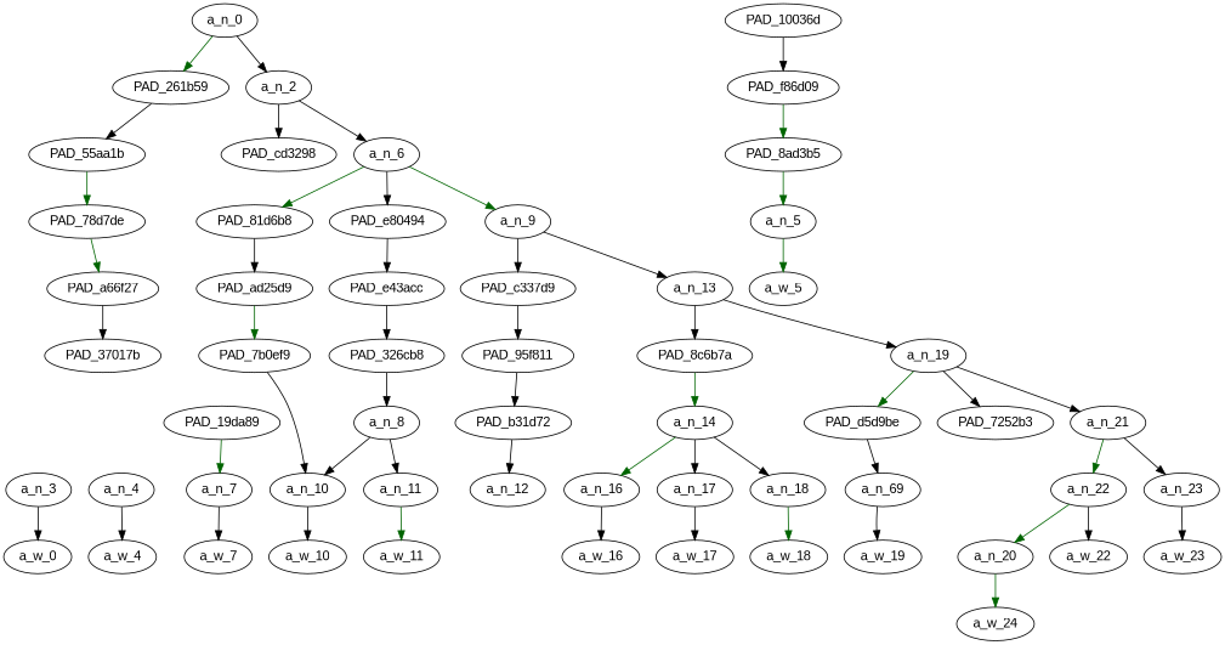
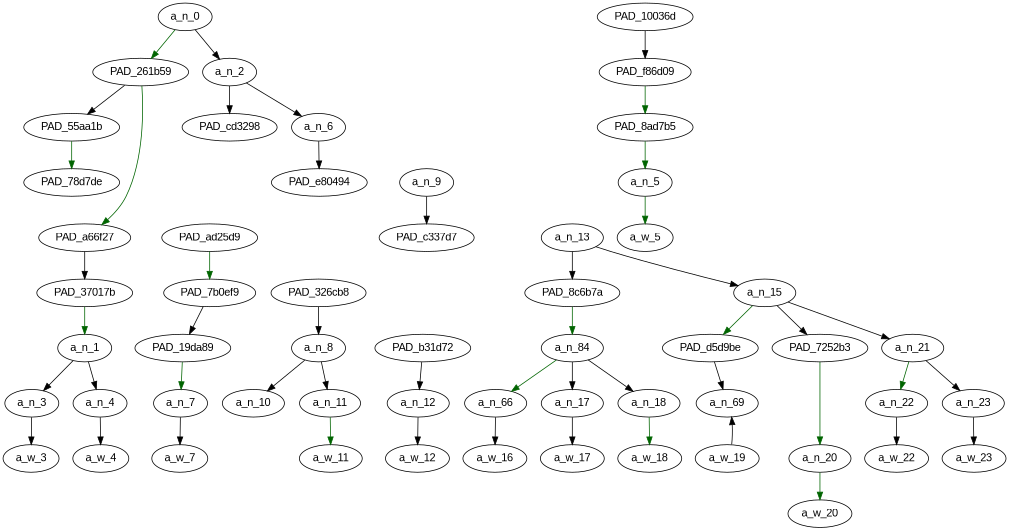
  strict digraph {
    fontname="Liberation Sans"
    node [div_dir=-1 fontname="Liberation Sans" index=0 level=1 text_span="[0, 1]" value=0.11808119]
    edge [color=black fontname="Liberation Sans"]
    a_n_0 [level=8 text_span="[0, 1, 2, 3, 4, 5, 6, 7, 8, 9, 10, 11, 12, 13]" value=1.00000000]
    PAD_261b59 [level=7]
    a_n_2 [index=1 level=7 text_span="[2, 3, 4, 5, 6, 7, 8, 9, 10, 11, 12, 13]" value=0.88167196]
    PAD_55aa1b [level=6]
    PAD_cd3298 [index=1 level=6 text_span="[2]" value=0.03883301]
    a_n_6 [index=2 level=6 text_span="[3, 4, 5, 6, 7, 8, 9, 10, 11, 12, 13]" value=0.84269203]
    PAD_78d7de [level=5]
-   PAD_81d6b8 [index=2 level=5 text_span="[3]" value=0.05118733]
    PAD_e80494 [index=3 level=5 text_span="[4, 5]" value=0.14219502]
    a_n_9 [index=4 level=5 text_span="[6, 7, 8, 9, 10, 11, 12, 13]" value=0.64918828]
    PAD_a66f27 [level=4]
    PAD_37017b [level=3]
+   a_n_1 [level=2]
    a_n_3 [text_span="[0]" value=0.07019705]
    a_n_4 [index=1 text_span="[1]" value=0.04757431]
-   a_w_3 [div_dir=0 level=0 text_span="[0]" value=recent label=a_w_0]
+   a_w_3 [div_dir=0 level=0 text_span="[0]" value=recent]
    a_w_4 [div_dir=0 index=1 level=0 text_span="[1]" value=years]
    PAD_ad25d9 [index=2 level=4 text_span="[3]" value=0.05118733]
-   PAD_e43acc [index=3 level=4 text_span="[4, 5]" value=0.14219502]
-   PAD_c337d9 [index=4 level=4 text_span="[6]" value=0.02818276]
+   PAD_c337d9 [index=4 level=4 text_span="[6]" value=0.02818276 label=PAD_c337d7]
    a_n_13 [index=5 level=4 text_span="[7, 8, 9, 10, 11, 12, 13]" value=0.62091141]
    PAD_10036d [index=1 level=4 text_span="[2]" value=0.03883301]
    PAD_f86d09 [index=1 level=3 text_span="[2]" value=0.03883301]
-   PAD_8ad3b5 [index=1 level=2 text_span="[2]" value=0.03883301]
+   PAD_8ad3b5 [index=1 level=2 text_span="[2]" value=0.03883301 label=PAD_8ad7b5]
    a_n_5 [index=2 text_span="[2]" value=0.03883301]
    a_w_5 [div_dir=0 index=2 level=0 text_span="[2]" value=do]
    n27 [index=2 label=PAD_7b0ef9 level=3 text_span="[3]" value=0.05118733]
    PAD_326cb8 [index=3 level=3 text_span="[4, 5]" value=0.14219502]
-   PAD_95f811 [index=4 level=3 text_span="[6]" value=0.02818276]
    PAD_8c6b7a [div_dir=1 index=5 level=3 text_span="[7, 8, 9]" value=0.40688953]
-   a_n_15 [index=6 level=3 text_span="[10, 11, 12, 13]" value=0.21395819 label=a_n_19]
+   a_n_15 [index=6 level=3 text_span="[10, 11, 12, 13]" value=0.21395819]
    PAD_19da89 [index=2 level=2 text_span="[3]" value=0.05118733]
    a_n_7 [index=3 text_span="[3]" value=0.05118733]
    a_w_7 [div_dir=0 index=3 level=0 text_span="[3]" value=display]
    a_n_8 [index=3 level=2 text_span="[4, 5]" value=0.14219502]
    a_n_10 [index=4 text_span="[4]" value=0.04909485]
    a_n_11 [div_dir=1 index=5 text_span="[5]" value=0.09305022]
-   a_w_10 [div_dir=0 index=4 level=0 text_span="[4]" value=unmistakable]
    a_w_11 [div_dir=0 index=5 level=0 text_span="[5]" value=analogies]
    PAD_b31d72 [index=4 level=2 text_span="[6]" value=0.02818276]
-   a_n_14 [div_dir=1 index=5 level=2 text_span="[7, 8, 9]" value=0.40688953]
+   a_n_14 [div_dir=1 index=5 level=2 text_span="[7, 8, 9]" value=0.40688953 label=a_n_84]
    PAD_d5d9be [div_dir=1 index=6 level=2 text_span="[10]" value=0.03469683]
    PAD_7252b3 [div_dir=1 index=7 level=2 text_span="[11]" value=0.03845112]
    a_n_21 [index=8 level=2 text_span="[12, 13]" value=0.14071555]
    a_n_12 [index=6 text_span="[6]" value=0.02818276]
-   a_n_16 [index=7 text_span="[7]" value=0.06917132]
+   a_w_12 [div_dir=0 index=6 level=0 text_span="[6]" value=to]
+   a_n_16 [index=7 text_span="[7]" value=0.06917132 label=a_n_66]
    a_n_17 [div_dir=1 index=8 text_span="[8]" value=0.10759395]
    a_n_18 [div_dir=1 index=9 text_span="[9]" value=0.23012182]
    n50 [div_dir=1 index=10 label=a_n_69 text_span="[10]" value=0.03469683]
    a_n_20 [div_dir=1 index=11 text_span="[11]" value=0.03845112]
    a_n_22 [index=12 text_span="[12]" value=0.03537949]
    a_n_23 [index=13 text_span="[13]" value=0.10508460]
    a_w_16 [div_dir=0 index=7 level=0 text_span="[7]" value=european]
    a_w_17 [div_dir=0 index=8 level=0 text_span="[8]" value=anti]
    a_w_18 [div_dir=0 index=9 level=0 text_span="[9]" value=semitism]
    a_w_19 [div_dir=0 index=10 level=0 text_span="[10]" value=immediately]
-   a_w_20 [div_dir=0 index=11 level=0 text_span="[11]" value=preceding label=a_w_24]
+   a_w_20 [div_dir=0 index=11 level=0 text_span="[11]" value=preceding]
    a_w_22 [div_dir=0 index=12 level=0 text_span="[12]" value=the]
    a_w_23 [div_dir=0 index=13 level=0 text_span="[13]" value=holocaust]
    a_n_0 -> PAD_261b59 [color=darkgreen]
    a_n_0 -> a_n_2
    PAD_261b59 -> PAD_55aa1b
    a_n_2 -> PAD_cd3298
    a_n_2 -> a_n_6
    PAD_55aa1b -> PAD_78d7de [color=darkgreen]
-   a_n_6 -> PAD_81d6b8 [color=darkgreen]
    a_n_6 -> PAD_e80494
-   a_n_6 -> a_n_9 [color=darkgreen]
-   PAD_78d7de -> PAD_a66f27 [color=darkgreen]
-   PAD_81d6b8 -> PAD_ad25d9
-   PAD_e80494 -> PAD_e43acc
+   PAD_261b59 -> PAD_a66f27 [color=darkgreen]
    a_n_9 -> PAD_c337d9
-   a_n_9 -> a_n_13
    PAD_a66f27 -> PAD_37017b
+   PAD_37017b -> a_n_1 [color=darkgreen]
+   a_n_1 -> a_n_3
+   a_n_1 -> a_n_4
    a_n_3 -> a_w_3
    a_n_4 -> a_w_4
    PAD_ad25d9 -> n27 [color=darkgreen]
-   PAD_e43acc -> PAD_326cb8
-   PAD_c337d9 -> PAD_95f811
    a_n_13 -> PAD_8c6b7a
    a_n_13 -> a_n_15
    PAD_10036d -> PAD_f86d09
    PAD_f86d09 -> PAD_8ad3b5 [color=darkgreen]
    PAD_8ad3b5 -> a_n_5 [color=darkgreen]
    a_n_5 -> a_w_5 [color=darkgreen]
-   n27 -> a_n_10
+   n27 -> PAD_19da89
    PAD_326cb8 -> a_n_8
-   PAD_95f811 -> PAD_b31d72
    PAD_8c6b7a -> a_n_14 [color=darkgreen]
    a_n_15 -> PAD_d5d9be [color=darkgreen]
    a_n_15 -> PAD_7252b3
    a_n_15 -> a_n_21
    PAD_19da89 -> a_n_7 [color=darkgreen]
    a_n_7 -> a_w_7
    a_n_8 -> a_n_10
    a_n_8 -> a_n_11
-   a_n_10 -> a_w_10
    a_n_11 -> a_w_11 [color=darkgreen]
    PAD_b31d72 -> a_n_12
    a_n_14 -> a_n_16 [color=darkgreen]
    a_n_14 -> a_n_17
    a_n_14 -> a_n_18
    PAD_d5d9be -> n50
-   a_n_22 -> a_n_20 [color=darkgreen]
+   PAD_7252b3 -> a_n_20 [color=darkgreen]
    a_n_21 -> a_n_22 [color=darkgreen]
    a_n_21 -> a_n_23
+   a_n_12 -> a_w_12
    a_n_16 -> a_w_16
    a_n_17 -> a_w_17
    a_n_18 -> a_w_18 [color=darkgreen]
-   n50 -> a_w_19
+   a_w_19 -> n50
    a_n_20 -> a_w_20 [color=darkgreen]
    a_n_22 -> a_w_22
    a_n_23 -> a_w_23
  }
